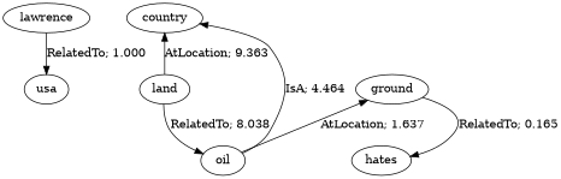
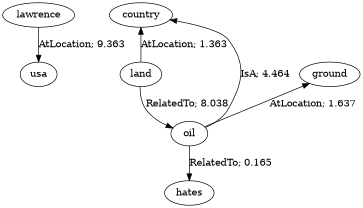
  digraph {
    edge [dir=forward]
    n1 [label=lawrence]
    n2 [label=usa]
    n3 [label=country]
    n4 [label=land]
    n5 [label=oil]
    n6 [label=ground]
    n7 [label=hates]
-   n1 -> n2 [label="RelatedTo; 1.000" weight=1.000]
-   n3 -> n4 [dir=back label="AtLocation; 9.363" weight=9.363]
+   n1 -> n2 [label="AtLocation; 9.363" weight=1.000]
+   n3 -> n4 [dir=back label="AtLocation; 1.363" weight=9.363]
    n4 -> n5 [label="RelatedTo; 8.038" weight=8.038]
    n5 -> n3 [label="IsA; 4.464" weight=4.464]
-   n6 -> n7 [label="RelatedTo; 0.165" weight=0.165]
+   n5 -> n7 [label="RelatedTo; 0.165" weight=0.165]
    n6 -> n5 [dir=back label="AtLocation; 1.637" weight=4.637]
  }
